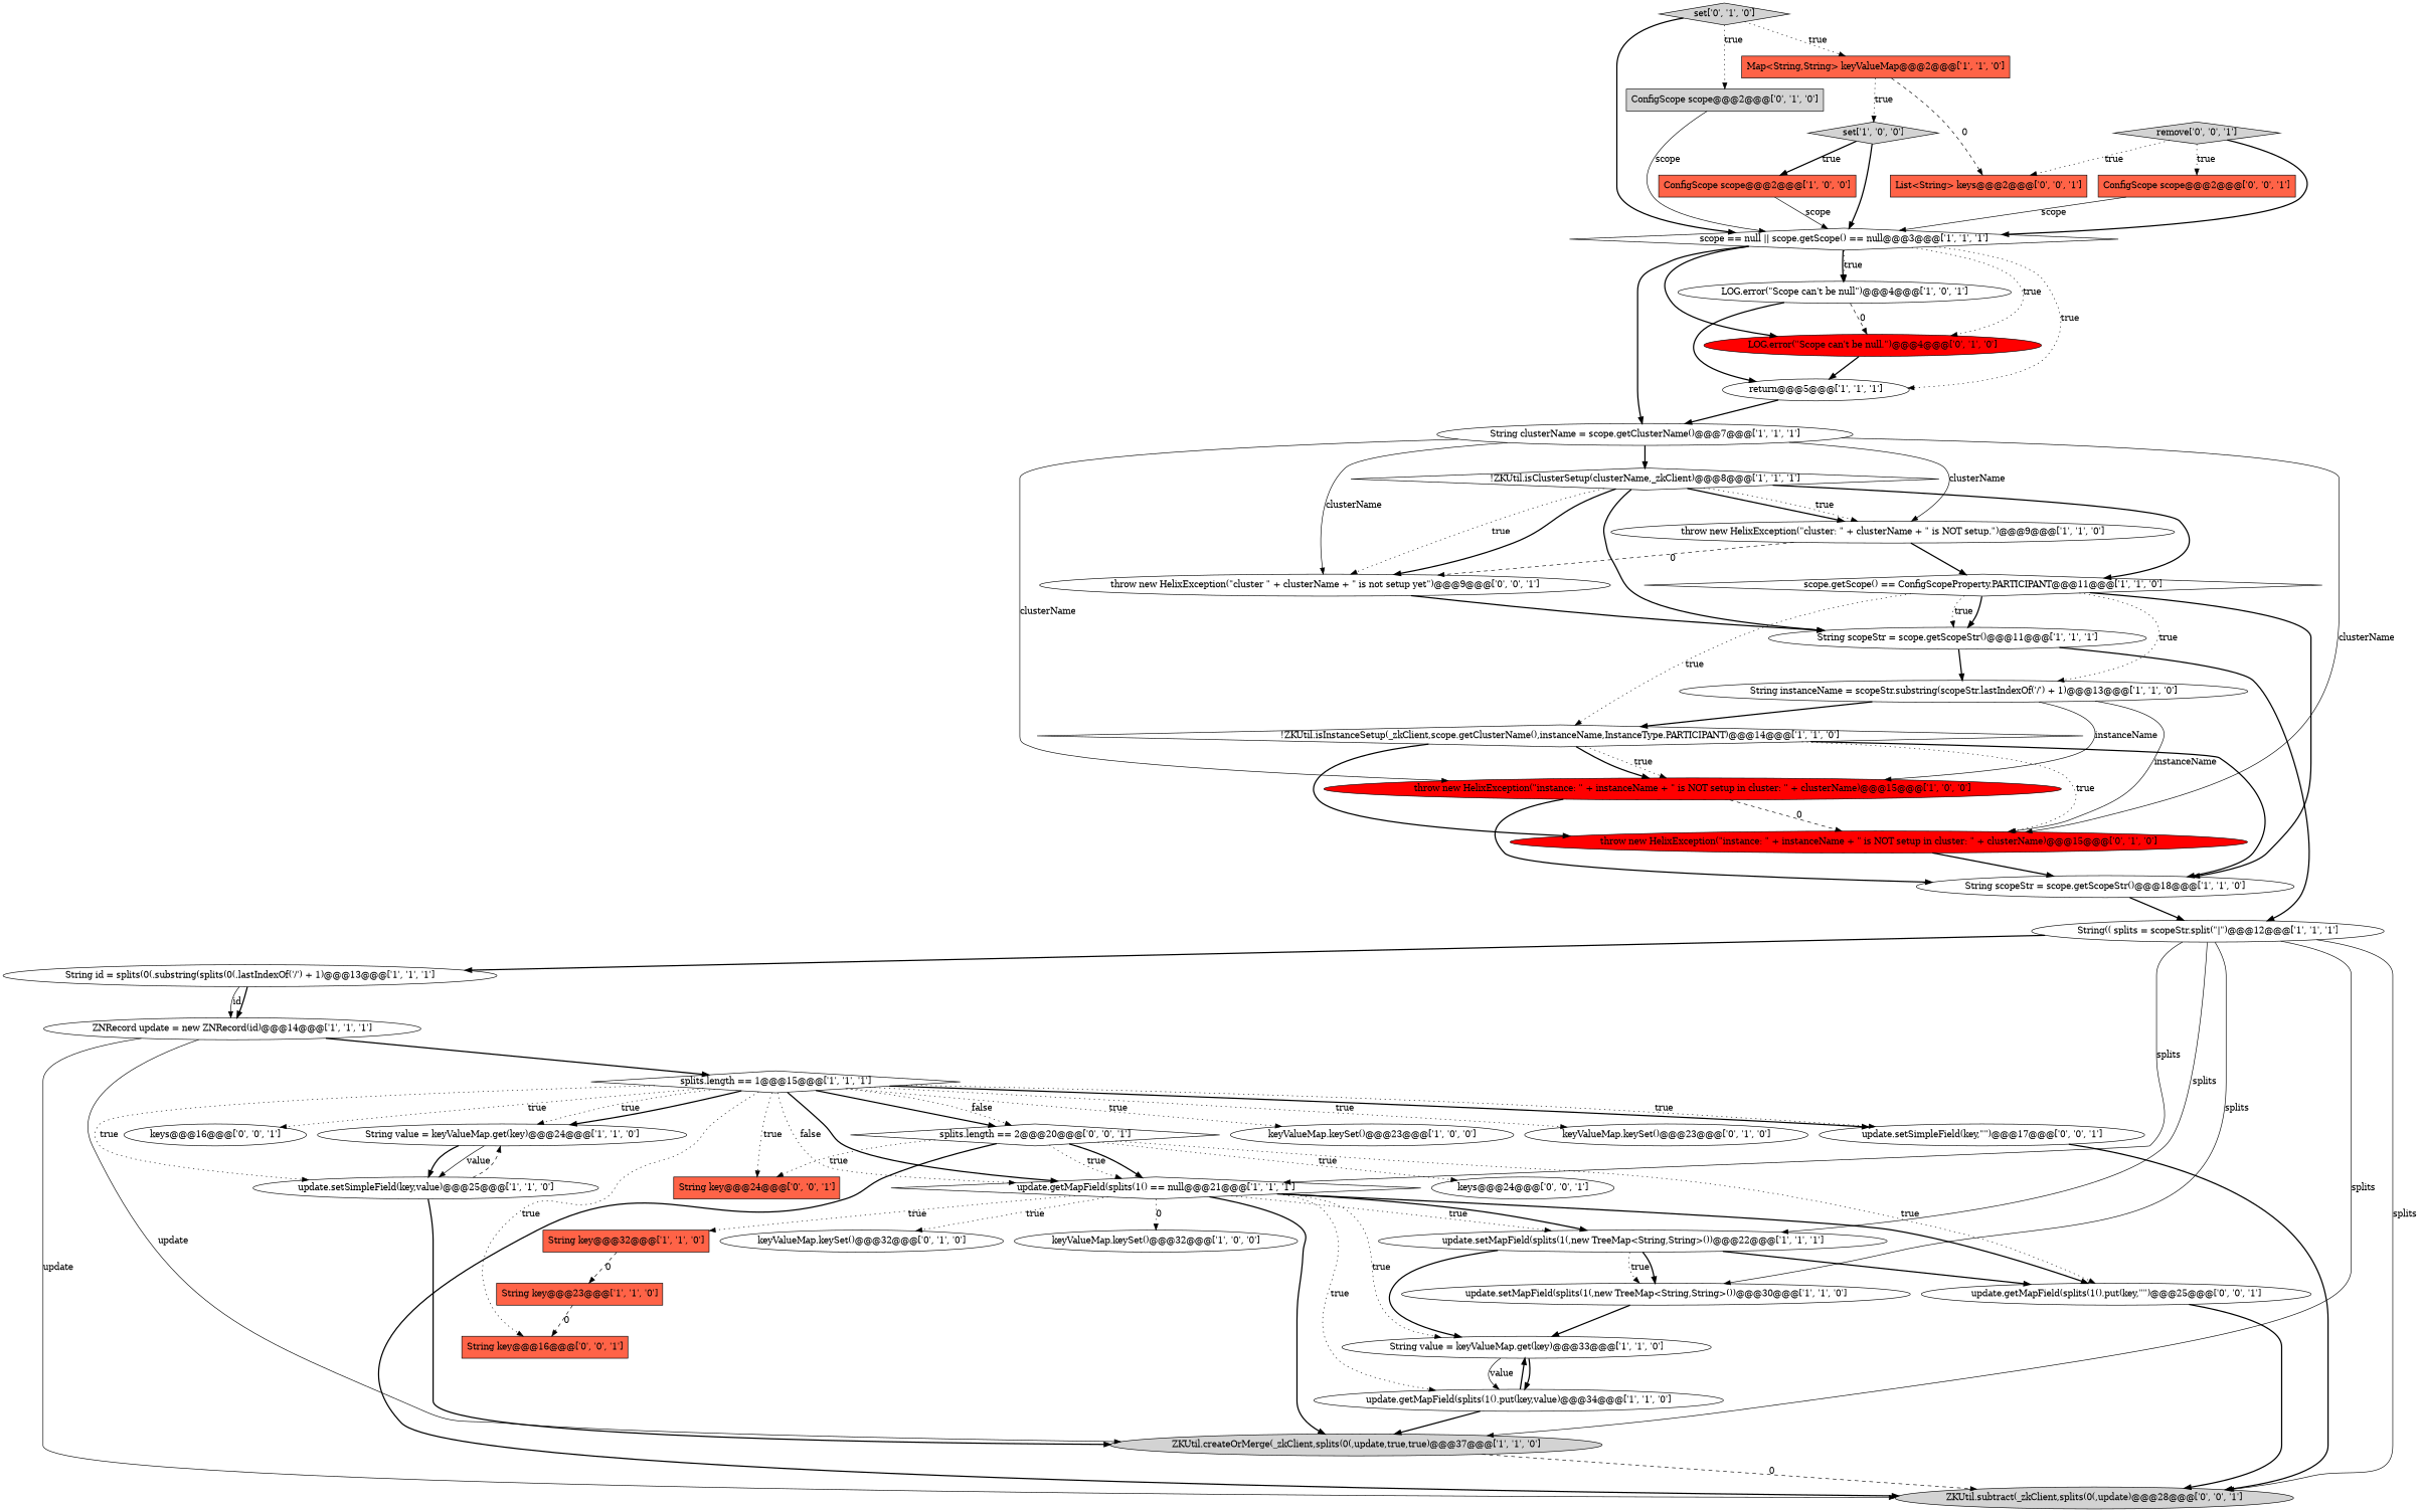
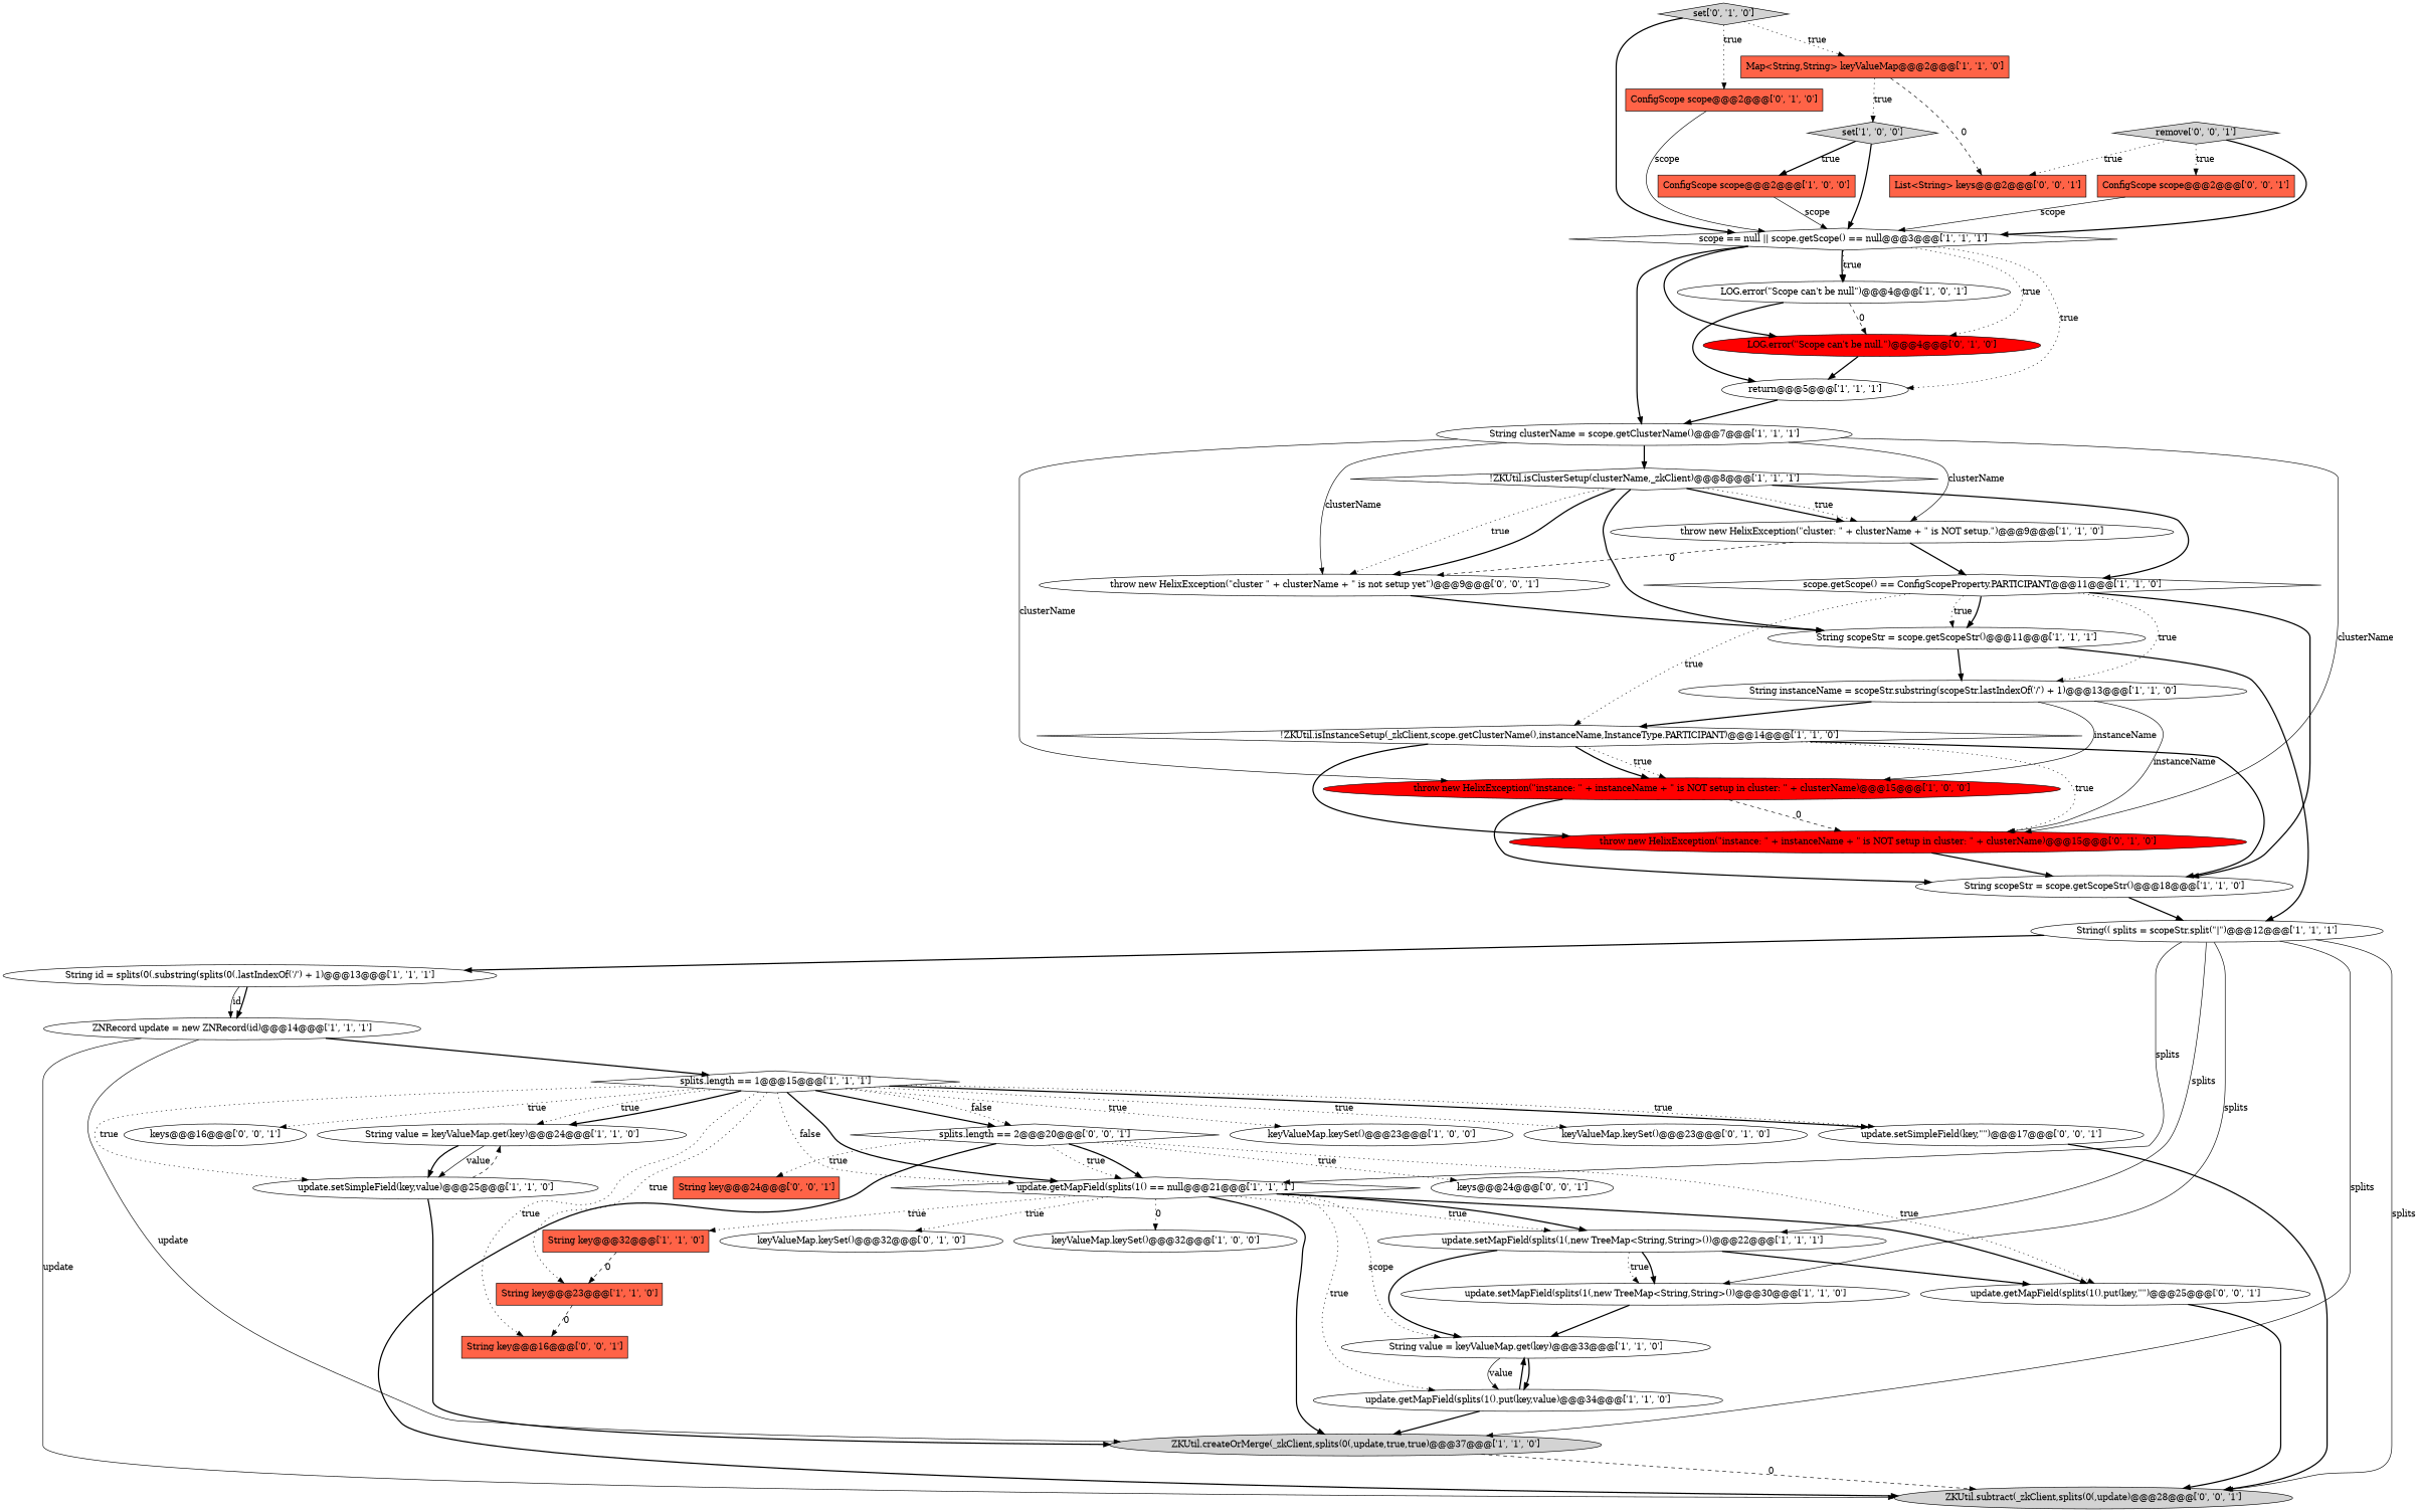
  digraph {
    node [fillcolor=white shape=ellipse style=filled]
    edge [style=bold]
    n1 [label="keyValueMap.keySet()@@@32@@@['0', '1', '0']"]
    n2 [label="!ZKUtil.isInstanceSetup(_zkClient,scope.getClusterName(),instanceName,InstanceType.PARTICIPANT)@@@14@@@['1', '1', '0']" shape=diamond]
    n3 [label="String scopeStr = scope.getScopeStr()@@@18@@@['1', '1', '0']"]
    n4 [fillcolor=red label="throw new HelixException(\"instance: \" + instanceName + \" is NOT setup in cluster: \" + clusterName)@@@15@@@['1', '0', '0']"]
    n5 [fillcolor=red label="throw new HelixException(\"instance: \" + instanceName + \" is NOT setup in cluster: \" + clusterName)@@@15@@@['0', '1', '0']"]
    n6 [label="String(( splits = scopeStr.split(\"\|\")@@@12@@@['1', '1', '1']"]
    n7 [fillcolor=lightgray label="set['0', '1', '0']" shape=diamond]
    n8 [label="scope == null || scope.getScope() == null@@@3@@@['1', '1', '1']" shape=diamond]
-   n9 [fillcolor=lightgray label="ConfigScope scope@@@2@@@['0', '1', '0']" shape=box]
+   n9 [fillcolor=tomato label="ConfigScope scope@@@2@@@['0', '1', '0']" shape=box]
    n10 [fillcolor=tomato label="Map<String,String> keyValueMap@@@2@@@['1', '1', '0']" shape=box]
    n11 [label="String clusterName = scope.getClusterName()@@@7@@@['1', '1', '1']"]
    n12 [fillcolor=red label="LOG.error(\"Scope can't be null.\")@@@4@@@['0', '1', '0']"]
    n13 [label="return@@@5@@@['1', '1', '1']"]
    n14 [label="LOG.error(\"Scope can't be null\")@@@4@@@['1', '0', '1']"]
    n15 [fillcolor=tomato label="List<String> keys@@@2@@@['0', '0', '1']" shape=box]
    n16 [fillcolor=lightgray label="set['1', '0', '0']" shape=diamond]
    n17 [label="keyValueMap.keySet()@@@32@@@['1', '0', '0']"]
    n18 [fillcolor=tomato label="String key@@@32@@@['1', '1', '0']" shape=box]
    n19 [fillcolor=tomato label="String key@@@23@@@['1', '1', '0']" shape=box]
    n20 [label="keys@@@24@@@['0', '0', '1']"]
    n21 [label="throw new HelixException(\"cluster: \" + clusterName + \" is NOT setup.\")@@@9@@@['1', '1', '0']"]
    n22 [label="!ZKUtil.isClusterSetup(clusterName,_zkClient)@@@8@@@['1', '1', '1']" shape=diamond]
    n23 [label="throw new HelixException(\"cluster \" + clusterName + \" is not setup yet\")@@@9@@@['0', '0', '1']"]
    n24 [label="scope.getScope() == ConfigScopeProperty.PARTICIPANT@@@11@@@['1', '1', '0']" shape=diamond]
    n25 [label="String scopeStr = scope.getScopeStr()@@@11@@@['1', '1', '1']"]
    n26 [fillcolor=tomato label="String key@@@16@@@['0', '0', '1']" shape=box]
    n27 [fillcolor=lightgray label="ZKUtil.createOrMerge(_zkClient,splits(0(,update,true,true)@@@37@@@['1', '1', '0']"]
    n28 [fillcolor=lightgray label="ZKUtil.subtract(_zkClient,splits(0(,update)@@@28@@@['0', '0', '1']"]
    n29 [label="String id = splits(0(.substring(splits(0(.lastIndexOf('/') + 1)@@@13@@@['1', '1', '1']"]
    n30 [label="ZNRecord update = new ZNRecord(id)@@@14@@@['1', '1', '1']"]
    n31 [label="splits.length == 1@@@15@@@['1', '1', '1']" shape=diamond]
    n32 [fillcolor=tomato label="ConfigScope scope@@@2@@@['0', '0', '1']" shape=box]
    n33 [label="update.setMapField(splits(1(,new TreeMap<String,String>())@@@22@@@['1', '1', '1']"]
    n34 [label="String value = keyValueMap.get(key)@@@33@@@['1', '1', '0']"]
    n35 [label="update.getMapField(splits(1().put(key,\"\")@@@25@@@['0', '0', '1']"]
    n36 [label="update.setMapField(splits(1(,new TreeMap<String,String>())@@@30@@@['1', '1', '0']"]
    n37 [label="update.getMapField(splits(1().put(key,value)@@@34@@@['1', '1', '0']"]
    n38 [label="update.getMapField(splits(1() == null@@@21@@@['1', '1', '1']" shape=diamond]
    n39 [label="String instanceName = scopeStr.substring(scopeStr.lastIndexOf('/') + 1)@@@13@@@['1', '1', '0']"]
    n40 [label="splits.length == 2@@@20@@@['0', '0', '1']" shape=diamond]
    n41 [fillcolor=tomato label="String key@@@24@@@['0', '0', '1']" shape=box]
    n42 [label="keyValueMap.keySet()@@@23@@@['1', '0', '0']"]
    n43 [label="update.setSimpleField(key,\"\")@@@17@@@['0', '0', '1']"]
    n44 [label="String value = keyValueMap.get(key)@@@24@@@['1', '1', '0']"]
    n45 [label="keyValueMap.keySet()@@@23@@@['0', '1', '0']"]
    n46 [label="update.setSimpleField(key,value)@@@25@@@['1', '1', '0']"]
    n47 [label="keys@@@16@@@['0', '0', '1']"]
    n48 [fillcolor=tomato label="ConfigScope scope@@@2@@@['1', '0', '0']" shape=box]
    n49 [fillcolor=lightgray label="remove['0', '0', '1']" shape=diamond]
    n2 -> n3
    n2 -> n4 [label=true style=dotted]
    n2 -> n4
    n2 -> n5
    n2 -> n5 [label=true style=dotted]
    n3 -> n6
    n4 -> n3
    n4 -> n5 [label=0 style=dashed]
    n5 -> n3
    n6 -> n27 [label=splits style=solid]
    n6 -> n28 [label=splits style=solid]
    n6 -> n29
    n6 -> n33 [label=splits style=solid]
    n6 -> n36 [label=splits style=solid]
    n6 -> n38 [label=splits style=solid]
    n7 -> n8
    n7 -> n9 [label=true style=dotted]
    n7 -> n10 [label=true style=dotted]
    n8 -> n11
    n8 -> n12 [label=true style=dotted]
    n8 -> n12
    n8 -> n13 [label=true style=dotted]
    n8 -> n14
    n8 -> n14 [label=true style=dotted]
    n9 -> n8 [label=scope style=solid]
    n10 -> n15 [label=0 style=dashed]
    n10 -> n16 [label=true style=dotted]
    n11 -> n4 [label=clusterName style=solid]
    n11 -> n5 [label=clusterName style=solid]
    n11 -> n21 [label=clusterName style=solid]
    n11 -> n22
    n11 -> n23 [label=clusterName style=solid]
    n12 -> n13
    n13 -> n11
    n14 -> n12 [label=0 style=dashed]
    n14 -> n13
    n16 -> n8
    n16 -> n48 [label=true]
    n18 -> n19 [label=0 style=dashed]
    n19 -> n26 [label=0 style=dashed]
    n21 -> n23 [label=0 style=dashed]
    n21 -> n24
    n22 -> n21
    n22 -> n21 [label=true style=dotted]
    n22 -> n23 [label=true style=dotted]
    n22 -> n23
    n22 -> n24
    n22 -> n25
    n23 -> n25
    n24 -> n2 [label=true style=dotted]
    n24 -> n3
    n24 -> n25
    n24 -> n25 [label=true style=dotted]
    n24 -> n39 [label=true style=dotted]
    n25 -> n6
    n25 -> n39
    n27 -> n28 [label=0 style=dashed]
    n29 -> n30 [label=id style=solid]
    n29 -> n30
    n30 -> n27 [label=update style=solid]
    n30 -> n28 [label=update style=solid]
    n30 -> n31
-   n31 -> n41 [label=true style=dotted]
+   n31 -> n19 [label=true style=dotted]
    n31 -> n26 [label=true style=dotted]
    n31 -> n38 [label=false style=dotted]
    n31 -> n38
    n31 -> n40 [label=false style=dotted]
    n31 -> n40
    n31 -> n42 [label=true style=dotted]
    n31 -> n43
    n31 -> n43 [label=true style=dotted]
    n31 -> n44 [label=true style=dotted]
    n31 -> n44
    n31 -> n45 [label=true style=dotted]
    n31 -> n46 [label=true style=dotted]
    n31 -> n47 [label=true style=dotted]
    n32 -> n8 [label=scope style=solid]
    n33 -> n34
    n33 -> n35
    n33 -> n36 [label=true style=dotted]
    n33 -> n36
    n34 -> n37
    n34 -> n37 [label=value style=solid]
    n35 -> n28
    n36 -> n34
    n37 -> n27
    n37 -> n34
    n38 -> n1 [label=true style=dotted]
    n38 -> n17 [label=0 style=dotted]
    n38 -> n18 [label=true style=dotted]
    n38 -> n27
    n38 -> n33 [label=true style=dotted]
    n38 -> n33
-   n38 -> n34 [label=true style=dotted]
+   n38 -> n34 [label=scope style=dotted]
    n38 -> n35
    n38 -> n37 [label=true style=dotted]
    n39 -> n2
    n39 -> n4 [label=instanceName style=solid]
    n39 -> n5 [label=instanceName style=solid]
    n40 -> n20 [label=true style=dotted]
    n40 -> n28
    n40 -> n35 [label=true style=dotted]
    n40 -> n38 [label=true style=dotted]
    n40 -> n38
    n40 -> n41 [label=true style=dotted]
    n43 -> n28
    n44 -> n46
    n44 -> n46 [label=value style=solid]
    n46 -> n27
    n46 -> n44 [style=dashed]
    n48 -> n8 [label=scope style=solid]
    n49 -> n8
    n49 -> n15 [label=true style=dotted]
    n49 -> n32 [label=true style=dotted]
  }
